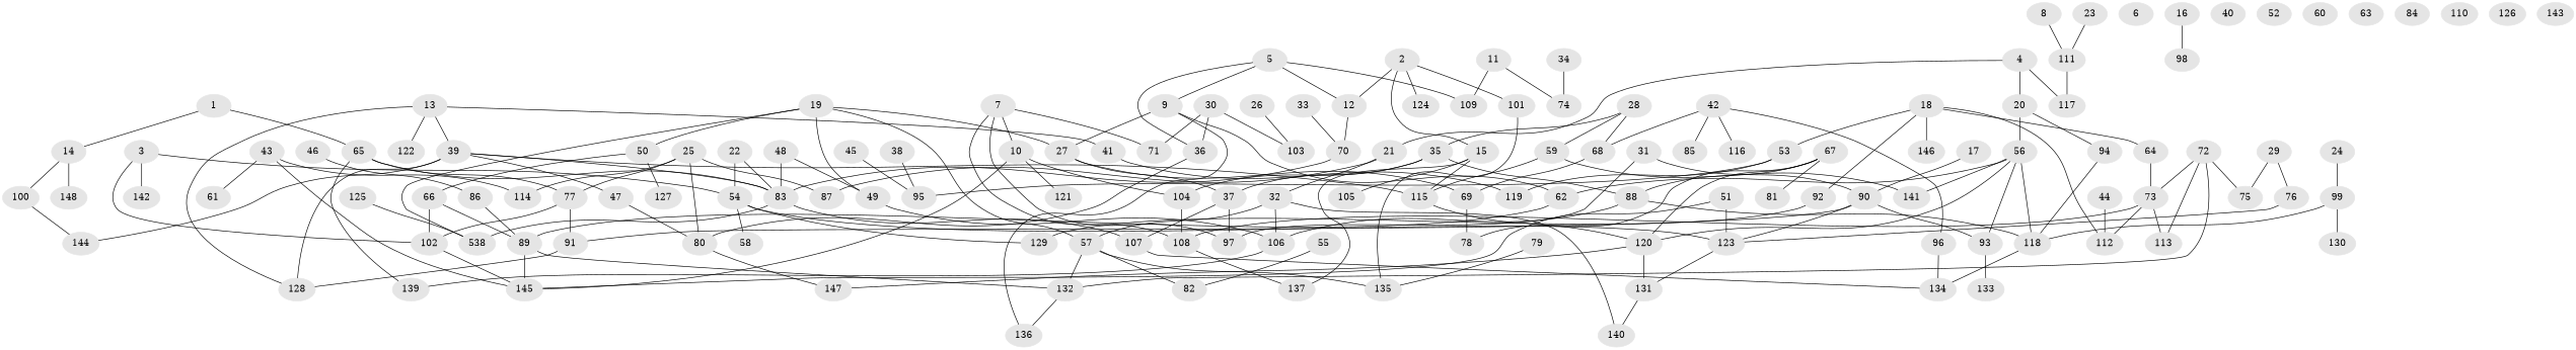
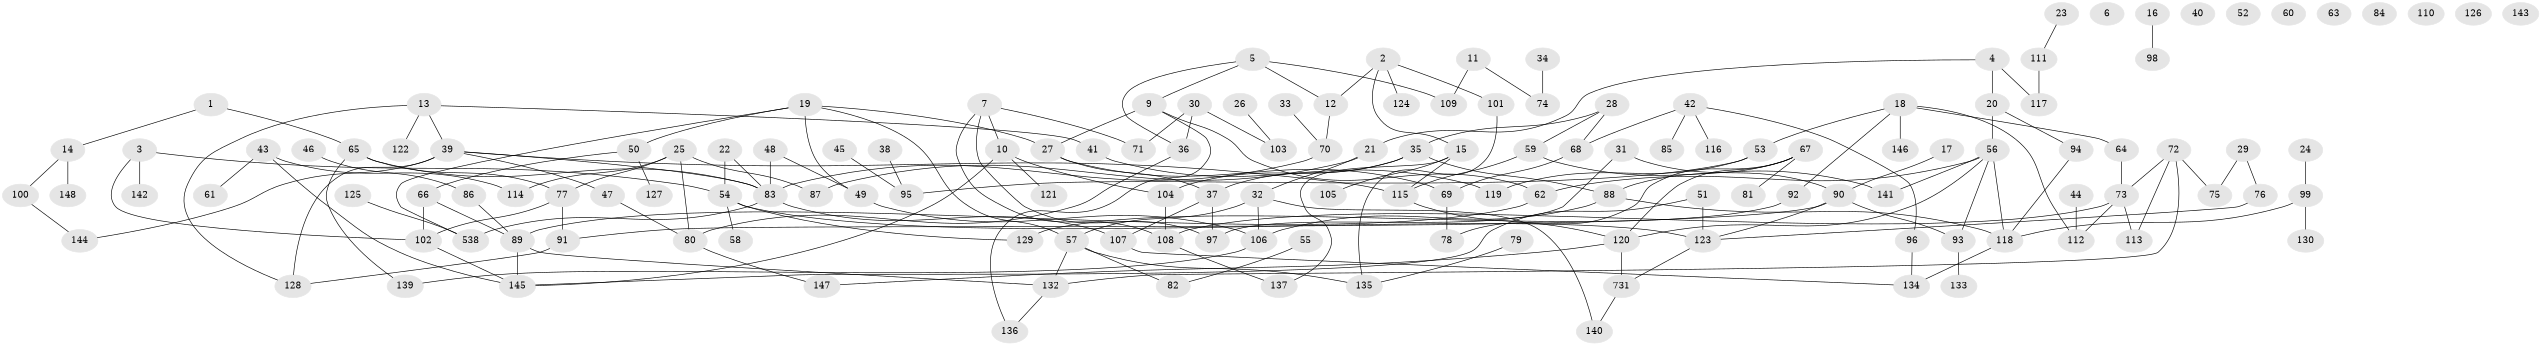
  graph {
    node [color=gray90 style=filled]
    1
    14
    65
    100
    148
    83
    77
    139
    2
    12
    15
    101
    124
    70
    105
    115
    137
    135
    3
    54
    102
    142
    123
    58
    129
    145
    4
    20
    21
    117
    56
    94
    32
    87
    5
    9
    36
    109
    27
    62
    136
    80
    6
    7
    10
    71
    97
    108
    104
    121
-   8
    111
    37
    69
    89
    11
    74
    13
    39
    41
    122
    128
    47
    144
    119
    120
    16
    98
    17
    90
    93
    91
    18
    53
    64
    92
    112
    146
    95
    73
    19
    49
    50
    57
    n85 [label=538]
    106
    66
    127
    82
    132
    118
    141
    140
    22
    107
    23
    24
    99
    130
    25
    114
    147
    26
    103
    78
    28
    35
    59
    68
    88
    29
    75
    76
    30
    31
    33
    34
    134
    38
    40
    42
    85
    96
    116
    43
    61
    44
    45
    46
    86
    48
    51
-   131
+   131 [label=731]
    52
    55
    133
    60
    63
    113
    67
    81
    72
    79
    84
    110
    125
    126
    143
    1 -- 14
    1 -- 65
    14 -- 100
    14 -- 148
    65 -- 83
    65 -- 77
    65 -- 139
    100 -- 144
    83 -- n85
    83 -- 107
    77 -- 102
    77 -- 91
    2 -- 12
    2 -- 15
    2 -- 101
    2 -- 124
    12 -- 70
    15 -- 105
    15 -- 115
    15 -- 137
    101 -- 135
    70 -- 83
    115 -- 120
    3 -- 54
    3 -- 102
    3 -- 142
    54 -- 123
    54 -- 58
    54 -- 129
    102 -- 145
    123 -- 131
    4 -- 20
    4 -- 21
    4 -- 117
    20 -- 56
    20 -- 94
    21 -- 32
    21 -- 87
    56 -- 62
    56 -- 120
    56 -- 93
    56 -- 118
    56 -- 141
    94 -- 118
    32 -- 57
    32 -- 106
    32 -- 140
    5 -- 12
    5 -- 9
    5 -- 36
    5 -- 109
    9 -- 27
    9 -- 62
    9 -- 136
    36 -- 80
    27 -- 37
    27 -- 69
    62 -- 89
    80 -- 147
    7 -- 10
    7 -- 71
    7 -- 97
    7 -- 108
    10 -- 145
    10 -- 104
    10 -- 121
    108 -- 137
    104 -- 108
-   8 -- 111
    111 -- 117
    37 -- 97
    37 -- 107
    69 -- 78
    89 -- 145
    89 -- 132
    11 -- 109
    11 -- 74
    13 -- 39
    13 -- 41
    13 -- 122
    13 -- 128
    39 -- 83
    39 -- 115
    39 -- 128
    39 -- 47
    39 -- 144
    41 -- 119
    47 -- 80
    120 -- 147
    120 -- 131
    16 -- 98
    17 -- 90
    90 -- 123
    90 -- 93
    90 -- 91
    93 -- 133
    91 -- 128
    18 -- 53
    18 -- 64
    18 -- 92
    18 -- 112
    18 -- 146
    53 -- 119
    53 -- 95
    64 -- 73
    92 -- 129
    73 -- 108
    73 -- 112
    73 -- 113
    19 -- 27
    19 -- 49
    19 -- 50
    19 -- 57
    19 -- n85
    49 -- 106
    50 -- 66
    50 -- 127
    57 -- 135
    57 -- 82
    57 -- 132
    106 -- 139
    66 -- 102
    66 -- 89
    132 -- 136
    118 -- 134
    22 -- 83
    22 -- 54
    107 -- 134
    23 -- 111
    24 -- 99
    99 -- 118
    99 -- 130
    25 -- 77
    25 -- 87
    25 -- 80
    25 -- 114
    26 -- 103
    28 -- 35
    28 -- 59
    28 -- 68
    35 -- 104
    35 -- 37
    35 -- 88
    59 -- 115
    59 -- 141
    68 -- 69
    88 -- 106
    88 -- 118
    29 -- 75
    29 -- 76
    76 -- 123
    30 -- 36
    30 -- 71
    30 -- 103
    31 -- 97
    31 -- 90
    33 -- 70
    34 -- 74
    38 -- 95
    42 -- 68
    42 -- 85
    42 -- 96
    42 -- 116
    96 -- 134
    43 -- 145
    43 -- 114
    43 -- 61
    44 -- 112
    45 -- 95
    46 -- 86
    86 -- 89
    48 -- 83
    48 -- 49
    51 -- 123
    51 -- 145
    131 -- 140
    55 -- 82
    67 -- 120
    67 -- 78
    67 -- 88
    67 -- 81
    72 -- 73
    72 -- 132
    72 -- 75
    72 -- 113
    79 -- 135
    125 -- n85
  }
